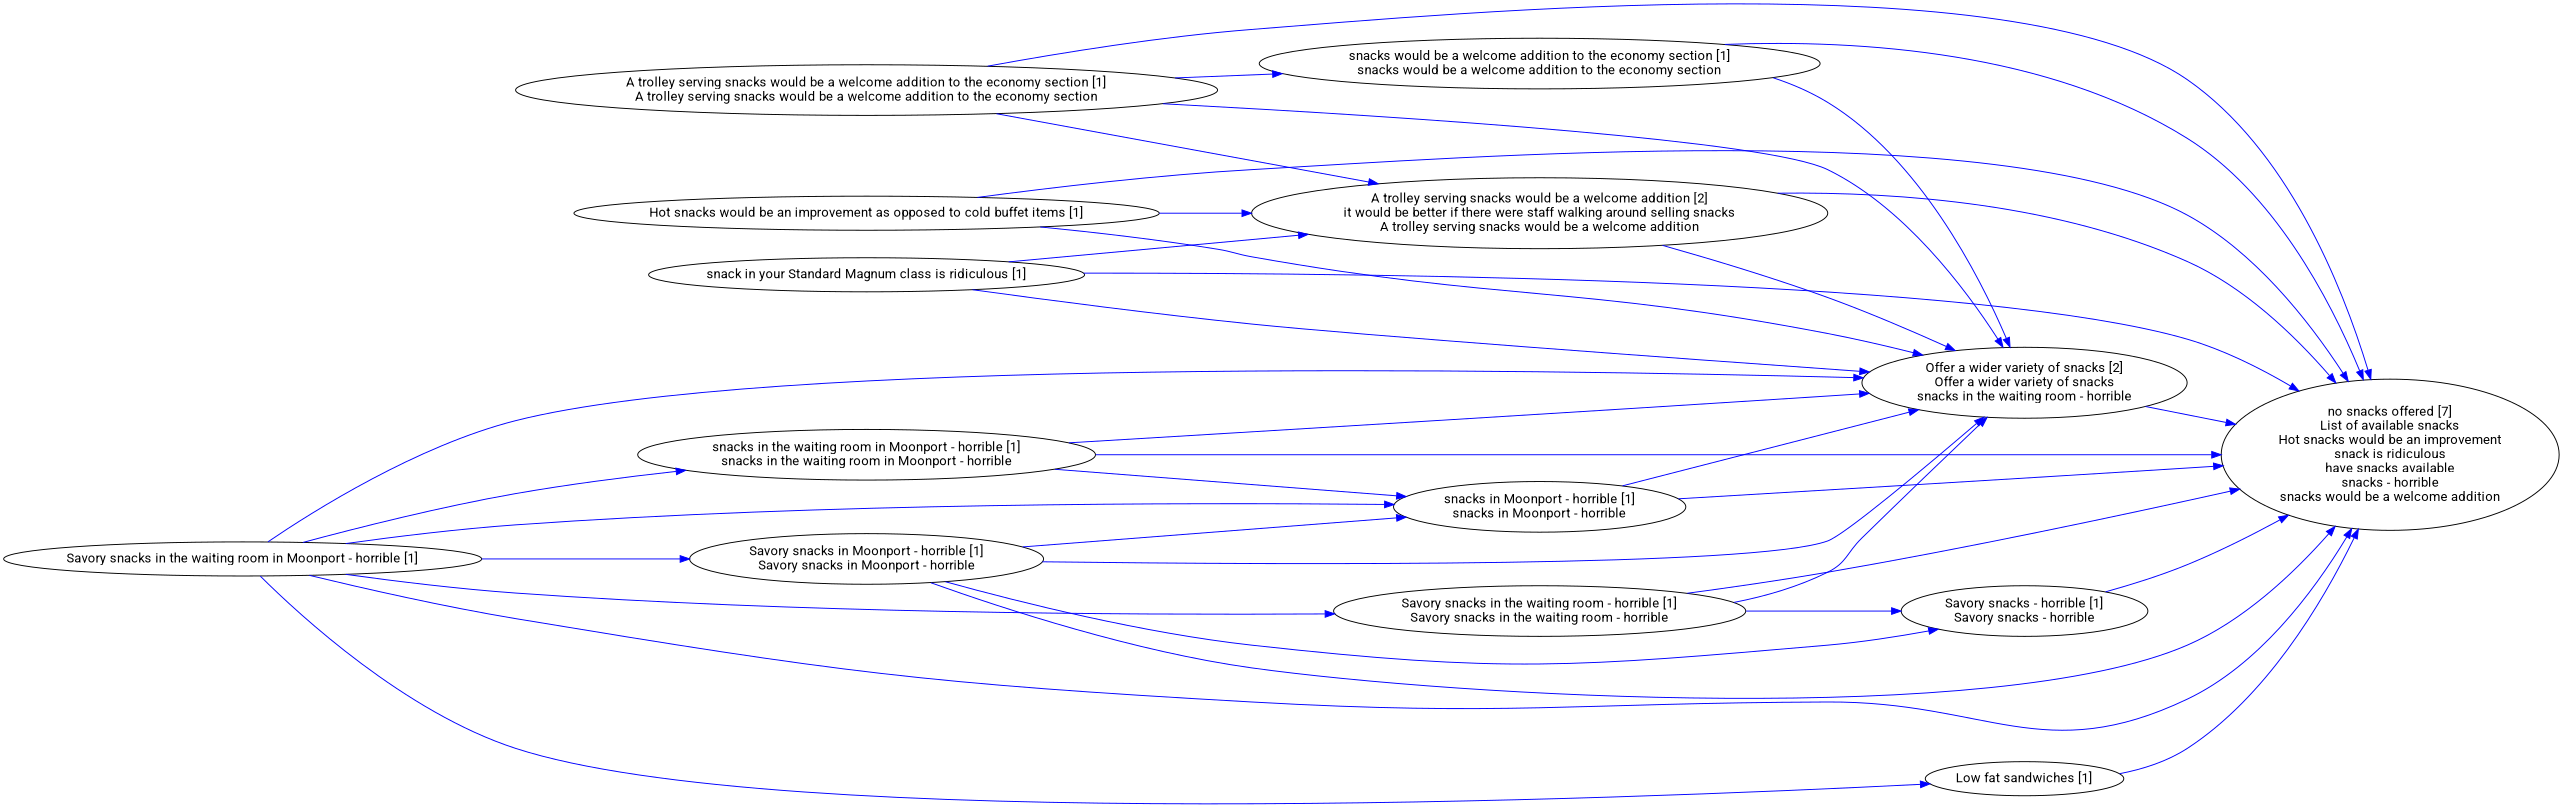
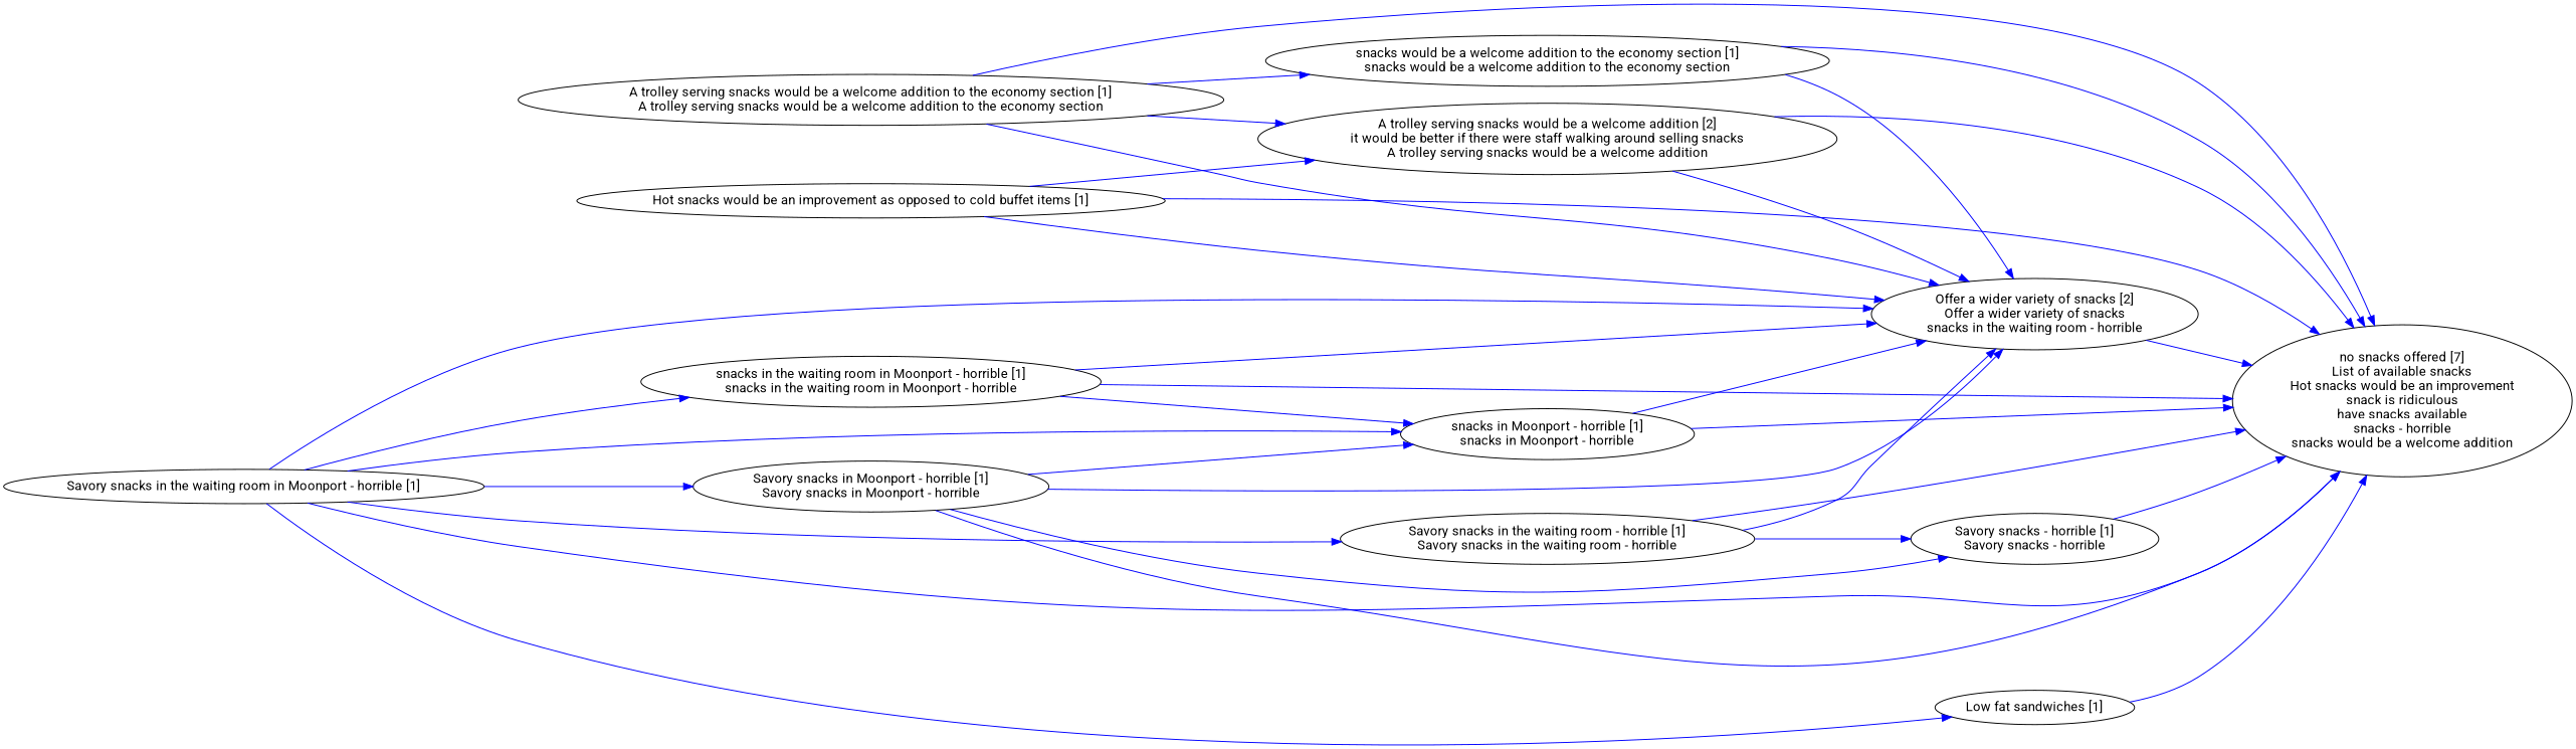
  digraph {
    fontname=Roboto
    rankdir=LR
    node [fontname=Roboto]
    edge [color=blue fontname=Roboto]
    "Offer a wider variety of snacks [2]\nOffer a wider variety of snacks\nsnacks in the waiting room - horrible"
    "no snacks offered [7]\nList of available snacks\nHot snacks would be an improvement\nsnack is ridiculous\nhave snacks available\nsnacks - horrible\nsnacks would be a welcome addition"
    "A trolley serving snacks would be a welcome addition [2]\nit would be better if there were staff walking around selling snacks\nA trolley serving snacks would be a welcome addition"
    "A trolley serving snacks would be a welcome addition to the economy section [1]\nA trolley serving snacks would be a welcome addition to the economy section"
    "snacks would be a welcome addition to the economy section [1]\nsnacks would be a welcome addition to the economy section"
    "Hot snacks would be an improvement as opposed to cold buffet items [1]"
    "Low fat sandwiches [1]"
    "Savory snacks in the waiting room in Moonport - horrible [1]"
    "Savory snacks in Moonport - horrible [1]\nSavory snacks in Moonport - horrible"
    "snacks in Moonport - horrible [1]\nsnacks in Moonport - horrible"
    "Savory snacks in the waiting room - horrible [1]\nSavory snacks in the waiting room - horrible"
    "snacks in the waiting room in Moonport - horrible [1]\nsnacks in the waiting room in Moonport - horrible"
    "Savory snacks - horrible [1]\nSavory snacks - horrible"
-   "snack in your Standard Magnum class is ridiculous [1]"
    "Offer a wider variety of snacks [2]\nOffer a wider variety of snacks\nsnacks in the waiting room - horrible" -> "no snacks offered [7]\nList of available snacks\nHot snacks would be an improvement\nsnack is ridiculous\nhave snacks available\nsnacks - horrible\nsnacks would be a welcome addition"
    "A trolley serving snacks would be a welcome addition [2]\nit would be better if there were staff walking around selling snacks\nA trolley serving snacks would be a welcome addition" -> "Offer a wider variety of snacks [2]\nOffer a wider variety of snacks\nsnacks in the waiting room - horrible"
    "A trolley serving snacks would be a welcome addition [2]\nit would be better if there were staff walking around selling snacks\nA trolley serving snacks would be a welcome addition" -> "no snacks offered [7]\nList of available snacks\nHot snacks would be an improvement\nsnack is ridiculous\nhave snacks available\nsnacks - horrible\nsnacks would be a welcome addition"
    "A trolley serving snacks would be a welcome addition to the economy section [1]\nA trolley serving snacks would be a welcome addition to the economy section" -> "Offer a wider variety of snacks [2]\nOffer a wider variety of snacks\nsnacks in the waiting room - horrible"
    "A trolley serving snacks would be a welcome addition to the economy section [1]\nA trolley serving snacks would be a welcome addition to the economy section" -> "no snacks offered [7]\nList of available snacks\nHot snacks would be an improvement\nsnack is ridiculous\nhave snacks available\nsnacks - horrible\nsnacks would be a welcome addition"
    "A trolley serving snacks would be a welcome addition to the economy section [1]\nA trolley serving snacks would be a welcome addition to the economy section" -> "A trolley serving snacks would be a welcome addition [2]\nit would be better if there were staff walking around selling snacks\nA trolley serving snacks would be a welcome addition"
    "A trolley serving snacks would be a welcome addition to the economy section [1]\nA trolley serving snacks would be a welcome addition to the economy section" -> "snacks would be a welcome addition to the economy section [1]\nsnacks would be a welcome addition to the economy section"
    "snacks would be a welcome addition to the economy section [1]\nsnacks would be a welcome addition to the economy section" -> "Offer a wider variety of snacks [2]\nOffer a wider variety of snacks\nsnacks in the waiting room - horrible"
    "snacks would be a welcome addition to the economy section [1]\nsnacks would be a welcome addition to the economy section" -> "no snacks offered [7]\nList of available snacks\nHot snacks would be an improvement\nsnack is ridiculous\nhave snacks available\nsnacks - horrible\nsnacks would be a welcome addition"
    "Hot snacks would be an improvement as opposed to cold buffet items [1]" -> "Offer a wider variety of snacks [2]\nOffer a wider variety of snacks\nsnacks in the waiting room - horrible"
    "Hot snacks would be an improvement as opposed to cold buffet items [1]" -> "no snacks offered [7]\nList of available snacks\nHot snacks would be an improvement\nsnack is ridiculous\nhave snacks available\nsnacks - horrible\nsnacks would be a welcome addition"
    "Hot snacks would be an improvement as opposed to cold buffet items [1]" -> "A trolley serving snacks would be a welcome addition [2]\nit would be better if there were staff walking around selling snacks\nA trolley serving snacks would be a welcome addition"
    "Low fat sandwiches [1]" -> "no snacks offered [7]\nList of available snacks\nHot snacks would be an improvement\nsnack is ridiculous\nhave snacks available\nsnacks - horrible\nsnacks would be a welcome addition"
    "Savory snacks in the waiting room in Moonport - horrible [1]" -> "Offer a wider variety of snacks [2]\nOffer a wider variety of snacks\nsnacks in the waiting room - horrible"
    "Savory snacks in the waiting room in Moonport - horrible [1]" -> "no snacks offered [7]\nList of available snacks\nHot snacks would be an improvement\nsnack is ridiculous\nhave snacks available\nsnacks - horrible\nsnacks would be a welcome addition"
    "Savory snacks in the waiting room in Moonport - horrible [1]" -> "Low fat sandwiches [1]"
    "Savory snacks in the waiting room in Moonport - horrible [1]" -> "Savory snacks in Moonport - horrible [1]\nSavory snacks in Moonport - horrible"
    "Savory snacks in the waiting room in Moonport - horrible [1]" -> "snacks in Moonport - horrible [1]\nsnacks in Moonport - horrible"
    "Savory snacks in the waiting room in Moonport - horrible [1]" -> "Savory snacks in the waiting room - horrible [1]\nSavory snacks in the waiting room - horrible"
    "Savory snacks in the waiting room in Moonport - horrible [1]" -> "snacks in the waiting room in Moonport - horrible [1]\nsnacks in the waiting room in Moonport - horrible"
    "Savory snacks in Moonport - horrible [1]\nSavory snacks in Moonport - horrible" -> "Offer a wider variety of snacks [2]\nOffer a wider variety of snacks\nsnacks in the waiting room - horrible"
    "Savory snacks in Moonport - horrible [1]\nSavory snacks in Moonport - horrible" -> "no snacks offered [7]\nList of available snacks\nHot snacks would be an improvement\nsnack is ridiculous\nhave snacks available\nsnacks - horrible\nsnacks would be a welcome addition"
    "Savory snacks in Moonport - horrible [1]\nSavory snacks in Moonport - horrible" -> "snacks in Moonport - horrible [1]\nsnacks in Moonport - horrible"
    "Savory snacks in Moonport - horrible [1]\nSavory snacks in Moonport - horrible" -> "Savory snacks - horrible [1]\nSavory snacks - horrible"
    "snacks in Moonport - horrible [1]\nsnacks in Moonport - horrible" -> "Offer a wider variety of snacks [2]\nOffer a wider variety of snacks\nsnacks in the waiting room - horrible"
    "snacks in Moonport - horrible [1]\nsnacks in Moonport - horrible" -> "no snacks offered [7]\nList of available snacks\nHot snacks would be an improvement\nsnack is ridiculous\nhave snacks available\nsnacks - horrible\nsnacks would be a welcome addition"
    "Savory snacks in the waiting room - horrible [1]\nSavory snacks in the waiting room - horrible" -> "Offer a wider variety of snacks [2]\nOffer a wider variety of snacks\nsnacks in the waiting room - horrible"
    "Savory snacks in the waiting room - horrible [1]\nSavory snacks in the waiting room - horrible" -> "no snacks offered [7]\nList of available snacks\nHot snacks would be an improvement\nsnack is ridiculous\nhave snacks available\nsnacks - horrible\nsnacks would be a welcome addition"
    "Savory snacks in the waiting room - horrible [1]\nSavory snacks in the waiting room - horrible" -> "Savory snacks - horrible [1]\nSavory snacks - horrible"
    "snacks in the waiting room in Moonport - horrible [1]\nsnacks in the waiting room in Moonport - horrible" -> "Offer a wider variety of snacks [2]\nOffer a wider variety of snacks\nsnacks in the waiting room - horrible"
    "snacks in the waiting room in Moonport - horrible [1]\nsnacks in the waiting room in Moonport - horrible" -> "no snacks offered [7]\nList of available snacks\nHot snacks would be an improvement\nsnack is ridiculous\nhave snacks available\nsnacks - horrible\nsnacks would be a welcome addition"
    "snacks in the waiting room in Moonport - horrible [1]\nsnacks in the waiting room in Moonport - horrible" -> "snacks in Moonport - horrible [1]\nsnacks in Moonport - horrible"
    "Savory snacks - horrible [1]\nSavory snacks - horrible" -> "no snacks offered [7]\nList of available snacks\nHot snacks would be an improvement\nsnack is ridiculous\nhave snacks available\nsnacks - horrible\nsnacks would be a welcome addition"
-   "snack in your Standard Magnum class is ridiculous [1]" -> "Offer a wider variety of snacks [2]\nOffer a wider variety of snacks\nsnacks in the waiting room - horrible"
-   "snack in your Standard Magnum class is ridiculous [1]" -> "no snacks offered [7]\nList of available snacks\nHot snacks would be an improvement\nsnack is ridiculous\nhave snacks available\nsnacks - horrible\nsnacks would be a welcome addition"
-   "snack in your Standard Magnum class is ridiculous [1]" -> "A trolley serving snacks would be a welcome addition [2]\nit would be better if there were staff walking around selling snacks\nA trolley serving snacks would be a welcome addition"
  }
